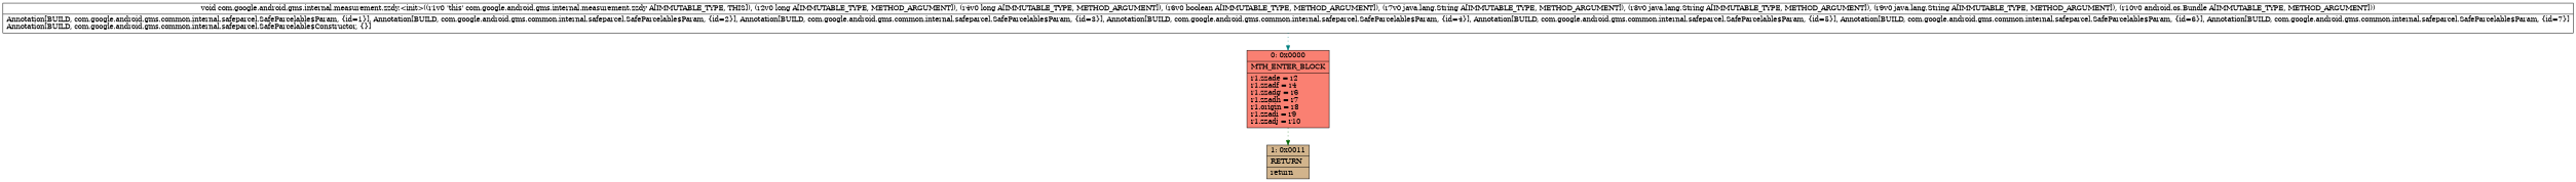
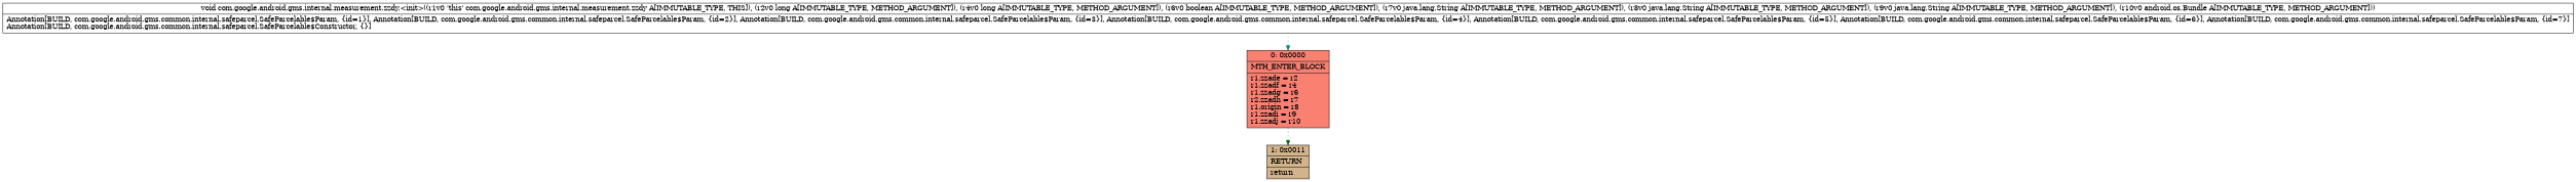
  digraph {
    node [shape=record style=filled]
    edge [style=dotted]
-   n1 [label="{0\:\ 0x0000|MTH_ENTER_BLOCK\l|r1.zzade = r2\lr1.zzadf = r4\lr1.zzadg = r6\lr1.zzadh = r7\lr1.origin = r8\lr1.zzadi = r9\lr1.zzadj = r10\l}" fillcolor=salmon]
+   n1 [label="{0\:\ 0x0000|MTH_ENTER_BLOCK\l|r1.zzade = r2\lr1.zzadf = r4\lr1.zzadg = r6\lr2.zzadh = r7\lr1.origin = r8\lr1.zzadi = r9\lr1.zzadj = r10\l}" fillcolor=salmon]
    n2 [label="{1\:\ 0x0011|RETURN\l|return\l}" fillcolor=tan]
    n3 [label="{void com.google.android.gms.internal.measurement.zzdy.\<init\>((r1v0 'this' com.google.android.gms.internal.measurement.zzdy A[IMMUTABLE_TYPE, THIS]), (r2v0 long A[IMMUTABLE_TYPE, METHOD_ARGUMENT]), (r4v0 long A[IMMUTABLE_TYPE, METHOD_ARGUMENT]), (r6v0 boolean A[IMMUTABLE_TYPE, METHOD_ARGUMENT]), (r7v0 java.lang.String A[IMMUTABLE_TYPE, METHOD_ARGUMENT]), (r8v0 java.lang.String A[IMMUTABLE_TYPE, METHOD_ARGUMENT]), (r9v0 java.lang.String A[IMMUTABLE_TYPE, METHOD_ARGUMENT]), (r10v0 android.os.Bundle A[IMMUTABLE_TYPE, METHOD_ARGUMENT]))  | Annotation[BUILD, com.google.android.gms.common.internal.safeparcel.SafeParcelable$Param, \{id=1\}], Annotation[BUILD, com.google.android.gms.common.internal.safeparcel.SafeParcelable$Param, \{id=2\}], Annotation[BUILD, com.google.android.gms.common.internal.safeparcel.SafeParcelable$Param, \{id=3\}], Annotation[BUILD, com.google.android.gms.common.internal.safeparcel.SafeParcelable$Param, \{id=4\}], Annotation[BUILD, com.google.android.gms.common.internal.safeparcel.SafeParcelable$Param, \{id=5\}], Annotation[BUILD, com.google.android.gms.common.internal.safeparcel.SafeParcelable$Param, \{id=6\}], Annotation[BUILD, com.google.android.gms.common.internal.safeparcel.SafeParcelable$Param, \{id=7\}]\lAnnotation[BUILD, com.google.android.gms.common.internal.safeparcel.SafeParcelable$Constructor, \{\}]\l}" fillcolor=white]
    n1 -> n2 [color=darkgreen]
    n3 -> n1 [color=teal]
  }
